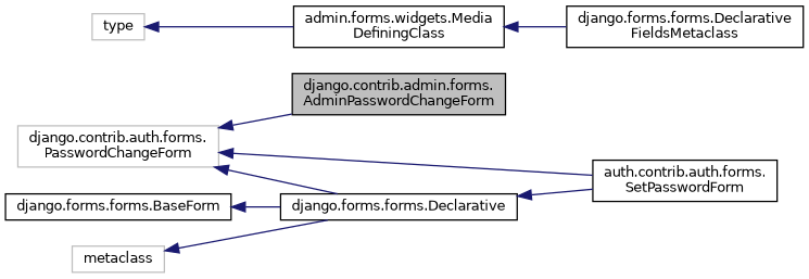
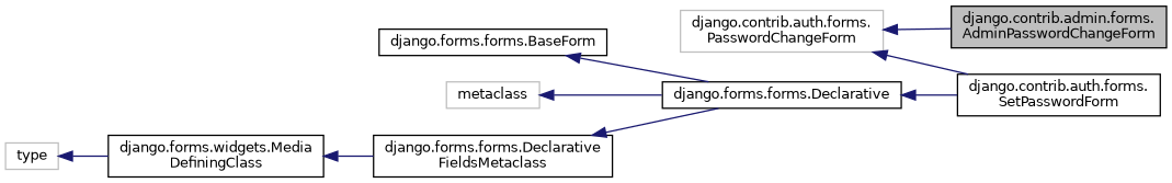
  digraph {
    rankdir=LR
    node [color=black fillcolor=white fontname=Helvetica fontsize=10 shape=record style=filled]
    edge [color=midnightblue dir=back fontname=Helvetica fontsize=10 labelfontname=Helvetica labelfontsize=10 style=solid]
    n1 [fillcolor=grey75 fontcolor=black height=0.2 label="django.contrib.admin.forms.\lAdminPasswordChangeForm" width=0.4]
    n2 [color=grey75 height=0.2 label="django.contrib.auth.forms.\lPasswordChangeForm" width=0.4]
-   n3 [height=0.2 label="auth.contrib.auth.forms.\lSetPasswordForm" width=0.4]
+   n3 [height=0.2 label="django.contrib.auth.forms.\lSetPasswordForm" width=0.4]
    n4 [height=0.2 label="django.forms.forms.Declarative" width=0.4]
    n5 [height=0.2 label="django.forms.forms.BaseForm" width=0.4]
    n6 [color=grey75 height=0.2 label=metaclass width=0.4]
    n7 [height=0.2 label="django.forms.forms.Declarative\lFieldsMetaclass" width=0.4]
-   n8 [height=0.2 label="admin.forms.widgets.Media\lDefiningClass" width=0.4]
+   n8 [height=0.2 label="django.forms.widgets.Media\lDefiningClass" width=0.4]
    n9 [color=grey75 height=0.2 label=type width=0.4]
    n2 -> n1
    n2 -> n3
    n4 -> n3
    n5 -> n4
    n6 -> n4
-   n2 -> n4
+   n7 -> n4
    n8 -> n7
    n9 -> n8
  }
